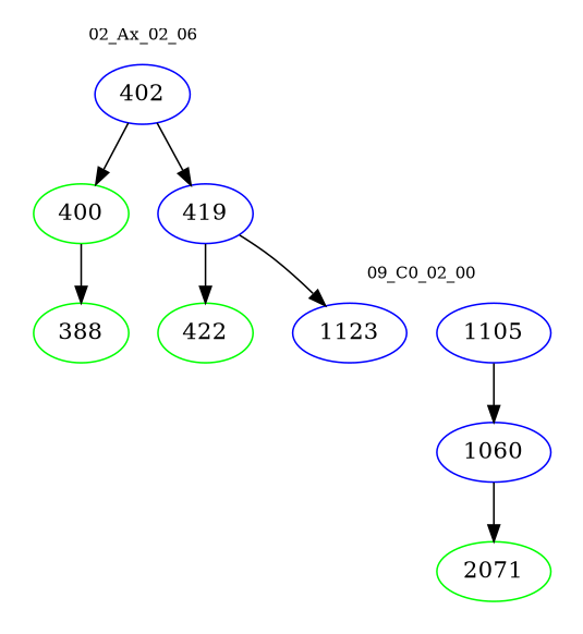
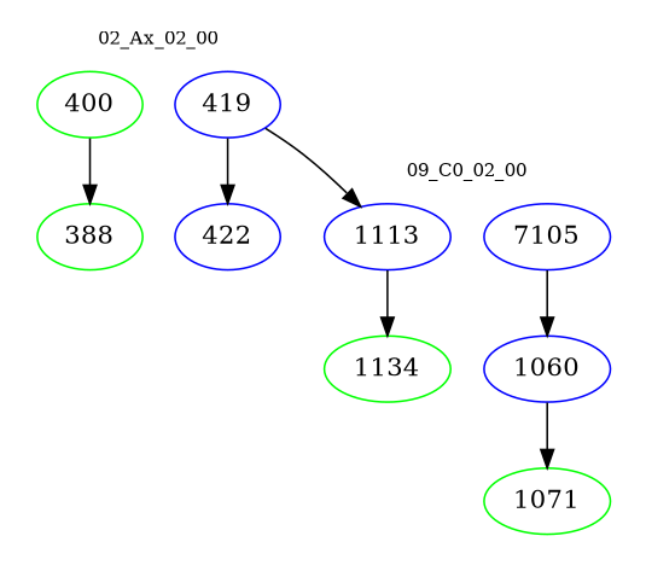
  digraph {
    node [color=blue]
    edge [color=black]
-   n1 [label=402]
    n2 [color=green label=400]
    n3 [label=419]
    n4 [color=green label=388]
-   n5 [color=green label=422]
-   n6 [label=1105]
+   n5 [label=422]
+   n6 [label=7105]
    n7 [label=1060]
-   n8 [label=1123]
-   n9 [color=green label=2071]
+   n8 [label=1113]
+   n9 [color=green label=1071]
+   n10 [color=green label=1134]
    subgraph cluster_1 {
      color=white
      fontsize=10
-     label="02_Ax_02_06"
-     n1
+     label="02_Ax_02_00"
      n2
      n3
      n4
      n5
    }
    subgraph cluster_2 {
      color=white
      fontsize=10
      label="09_C0_02_00"
      n6
      n7
      n8
      n9
+     n10
    }
-   n1 -> n2
-   n1 -> n3
    n2 -> n4
    n3 -> n5
    n3 -> n8
    n6 -> n7
    n7 -> n9
+   n8 -> n10
  }
